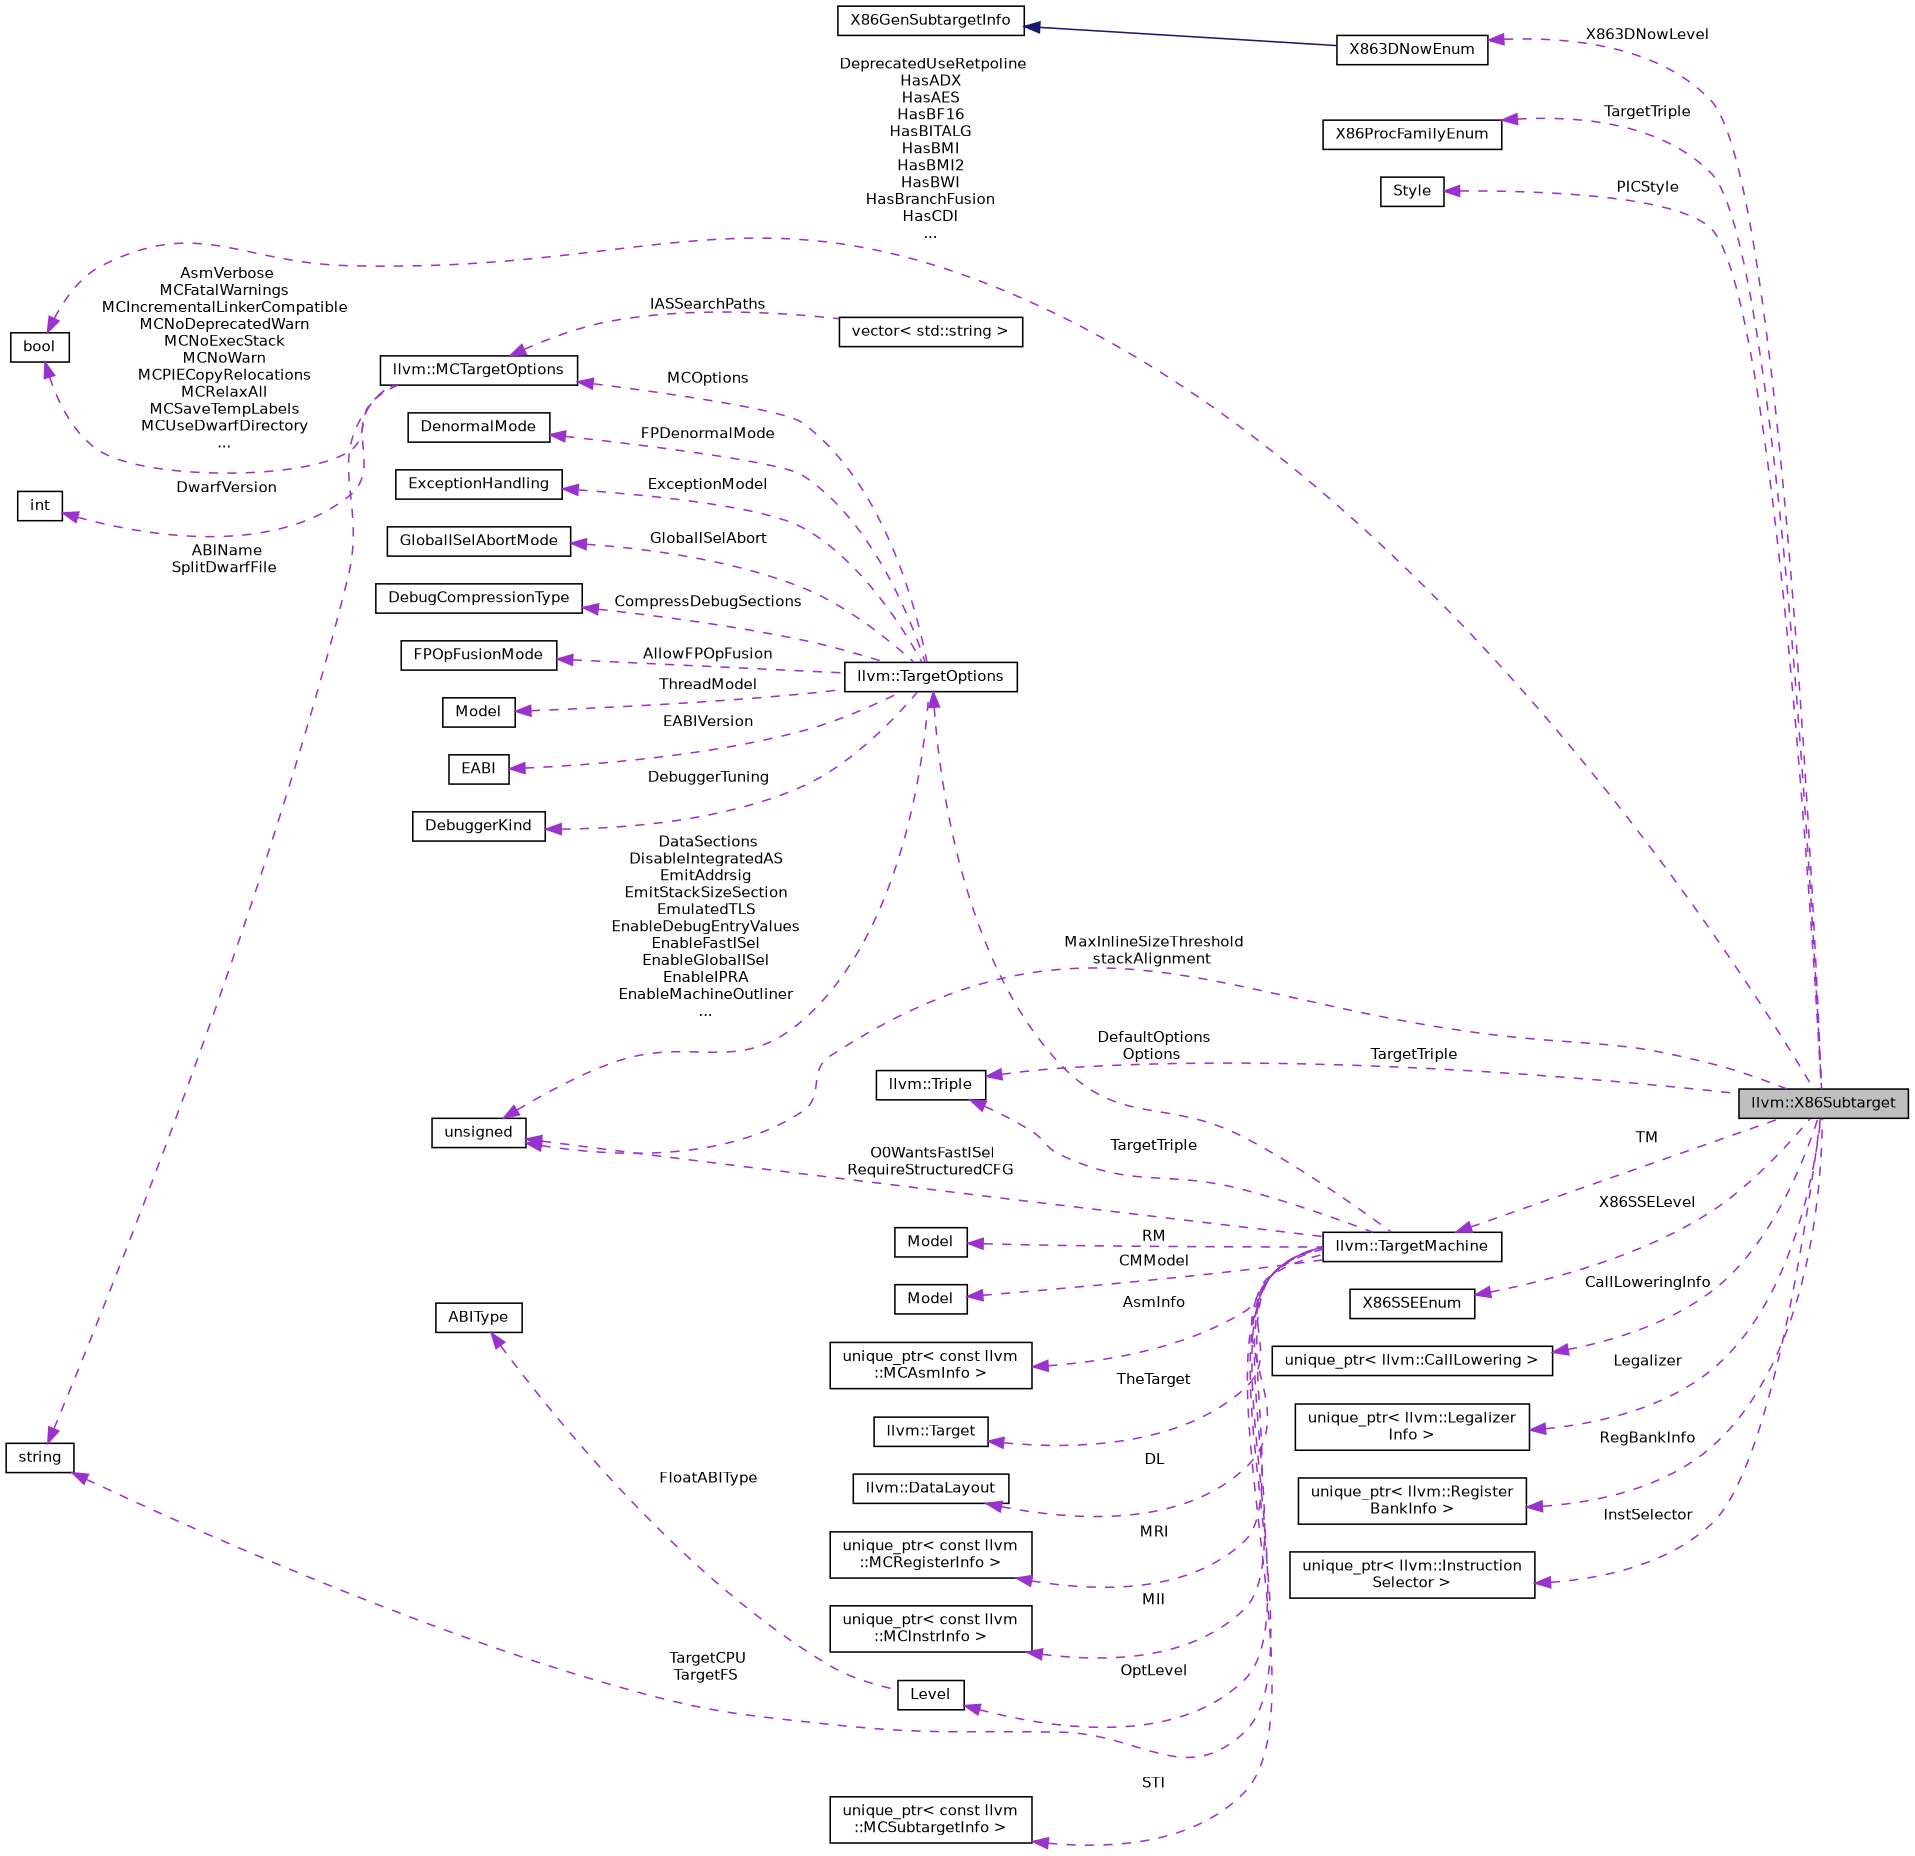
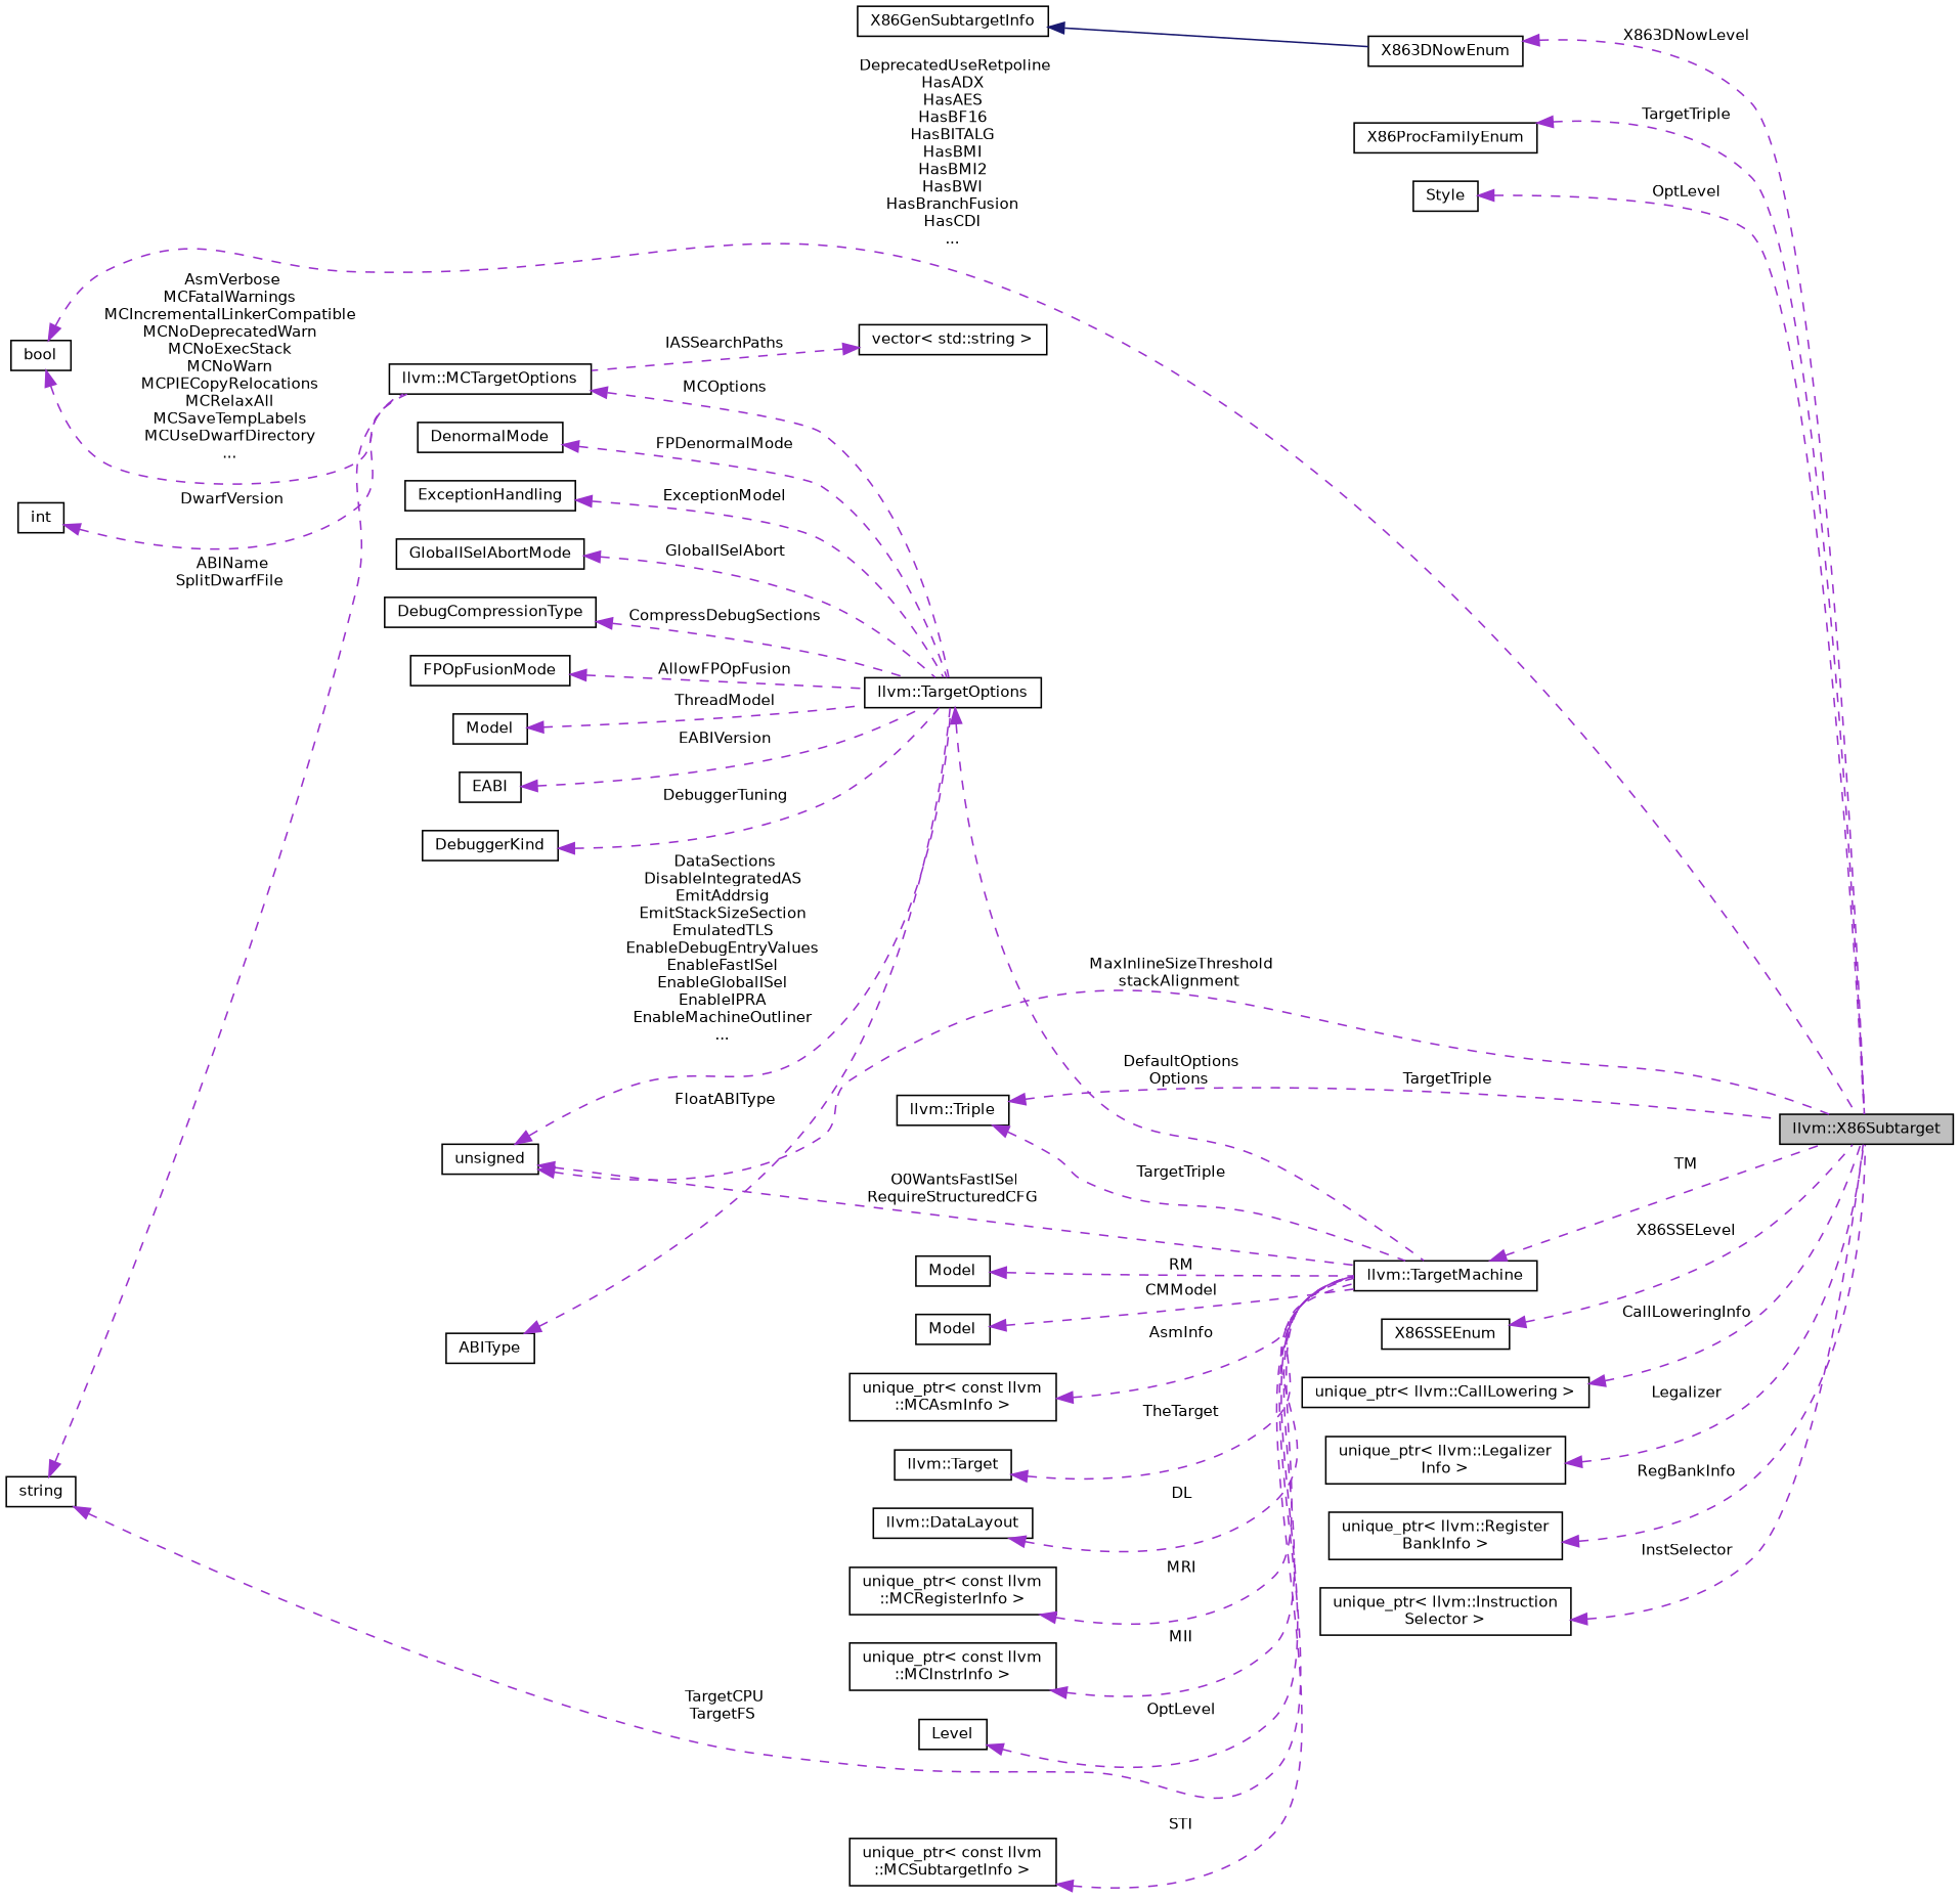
  digraph {
    rankdir=LR
    node [color=black fontname=Helvetica fontsize=10 shape=box]
    edge [color=darkorchid3 dir=back fontname=Helvetica fontsize=10 labelfontname=Helvetica labelfontsize=10 style=dashed]
    n1 [fillcolor=grey75 fontcolor=black height=0.2 label="llvm::X86Subtarget" style=filled width=0.4]
    n2 [height=0.2 label=X86GenSubtargetInfo width=0.4]
    n3 [height=0.2 label=X863DNowEnum width=0.4]
    n4 [height=0.2 label=X86ProcFamilyEnum width=0.4]
    n5 [height=0.2 label=Style width=0.4]
    n6 [height=0.2 label="llvm::TargetMachine" width=0.4]
    n7 [height=0.2 label="llvm::Target" width=0.4]
    n8 [height=0.2 label="llvm::DataLayout" width=0.4]
    n9 [height=0.2 label="llvm::Triple" width=0.4]
    n10 [height=0.2 label=string width=0.4]
    n11 [height=0.2 label="llvm::MCTargetOptions" width=0.4]
    n12 [height=0.2 label="llvm::TargetOptions" width=0.4]
    n13 [height=0.2 label=Model width=0.4]
    n14 [height=0.2 label=Model width=0.4]
    n15 [height=0.2 label=Level width=0.4]
    n16 [height=0.2 label="unique_ptr\< const llvm\l::MCAsmInfo \>" width=0.4]
    n17 [height=0.2 label="unique_ptr\< const llvm\l::MCRegisterInfo \>" width=0.4]
    n18 [height=0.2 label="unique_ptr\< const llvm\l::MCInstrInfo \>" width=0.4]
    n19 [height=0.2 label="unique_ptr\< const llvm\l::MCSubtargetInfo \>" width=0.4]
    n20 [height=0.2 label=unsigned width=0.4]
    n21 [height=0.2 label=GlobalISelAbortMode width=0.4]
    n22 [height=0.2 label=DebugCompressionType width=0.4]
    n23 [height=0.2 label=ABIType width=0.4]
    n24 [height=0.2 label=FPOpFusionMode width=0.4]
    n25 [height=0.2 label=Model width=0.4]
    n26 [height=0.2 label=EABI width=0.4]
    n27 [height=0.2 label=DebuggerKind width=0.4]
    n28 [height=0.2 label=DenormalMode width=0.4]
    n29 [height=0.2 label=ExceptionHandling width=0.4]
    n30 [height=0.2 label=bool width=0.4]
    n31 [height=0.2 label=int width=0.4]
    n32 [height=0.2 label="vector\< std::string \>" width=0.4]
    n33 [height=0.2 label=X86SSEEnum width=0.4]
    n34 [height=0.2 label="unique_ptr\< llvm::CallLowering \>" width=0.4]
    n35 [height=0.2 label="unique_ptr\< llvm::Legalizer\lInfo \>" width=0.4]
    n36 [height=0.2 label="unique_ptr\< llvm::Register\lBankInfo \>" width=0.4]
    n37 [height=0.2 label="unique_ptr\< llvm::Instruction\lSelector \>" width=0.4]
    n2 -> n3 [color=midnightblue style=solid]
    n3 -> n1 [label=" X863DNowLevel"]
    n4 -> n1 [label=" TargetTriple"]
-   n5 -> n1 [label=" PICStyle"]
+   n5 -> n1 [label=" OptLevel"]
    n6 -> n1 [label=" TM"]
    n7 -> n6 [label=" TheTarget"]
    n8 -> n6 [label=" DL"]
    n9 -> n1 [label=" TargetTriple"]
    n9 -> n6 [label=" TargetTriple"]
    n10 -> n6 [label=" TargetCPU\nTargetFS"]
    n10 -> n11 [label=" ABIName\nSplitDwarfFile"]
    n11 -> n12 [label=" MCOptions"]
    n12 -> n6 [label=" DefaultOptions\nOptions"]
    n13 -> n6 [label=" RM"]
    n14 -> n6 [label=" CMModel"]
    n15 -> n6 [label=" OptLevel"]
    n16 -> n6 [label=" AsmInfo"]
    n17 -> n6 [label=" MRI"]
    n18 -> n6 [label=" MII"]
    n19 -> n6 [label=" STI"]
    n20 -> n1 [label=" MaxInlineSizeThreshold\nstackAlignment"]
    n20 -> n6 [label=" O0WantsFastISel\nRequireStructuredCFG"]
    n20 -> n12 [label=" DataSections\nDisableIntegratedAS\nEmitAddrsig\nEmitStackSizeSection\nEmulatedTLS\nEnableDebugEntryValues\nEnableFastISel\nEnableGlobalISel\nEnableIPRA\nEnableMachineOutliner\n..."]
    n21 -> n12 [label=" GlobalISelAbort"]
    n22 -> n12 [label=" CompressDebugSections"]
-   n23 -> n15 [label=" FloatABIType"]
+   n23 -> n12 [label=" FloatABIType"]
    n24 -> n12 [label=" AllowFPOpFusion"]
    n25 -> n12 [label=" ThreadModel"]
    n26 -> n12 [label=" EABIVersion"]
    n27 -> n12 [label=" DebuggerTuning"]
    n28 -> n12 [label=" FPDenormalMode"]
    n29 -> n12 [label=" ExceptionModel"]
    n30 -> n1 [label=" DeprecatedUseRetpoline\nHasADX\nHasAES\nHasBF16\nHasBITALG\nHasBMI\nHasBMI2\nHasBWI\nHasBranchFusion\nHasCDI\n..."]
    n30 -> n11 [label=" AsmVerbose\nMCFatalWarnings\nMCIncrementalLinkerCompatible\nMCNoDeprecatedWarn\nMCNoExecStack\nMCNoWarn\nMCPIECopyRelocations\nMCRelaxAll\nMCSaveTempLabels\nMCUseDwarfDirectory\n..."]
    n31 -> n11 [label=" DwarfVersion"]
-   n11 -> n32 [label=" IASSearchPaths"]
+   n32 -> n11 [label=" IASSearchPaths"]
    n33 -> n1 [label=" X86SSELevel"]
    n34 -> n1 [label=" CallLoweringInfo"]
    n35 -> n1 [label=" Legalizer"]
    n36 -> n1 [label=" RegBankInfo"]
    n37 -> n1 [label=" InstSelector"]
  }
